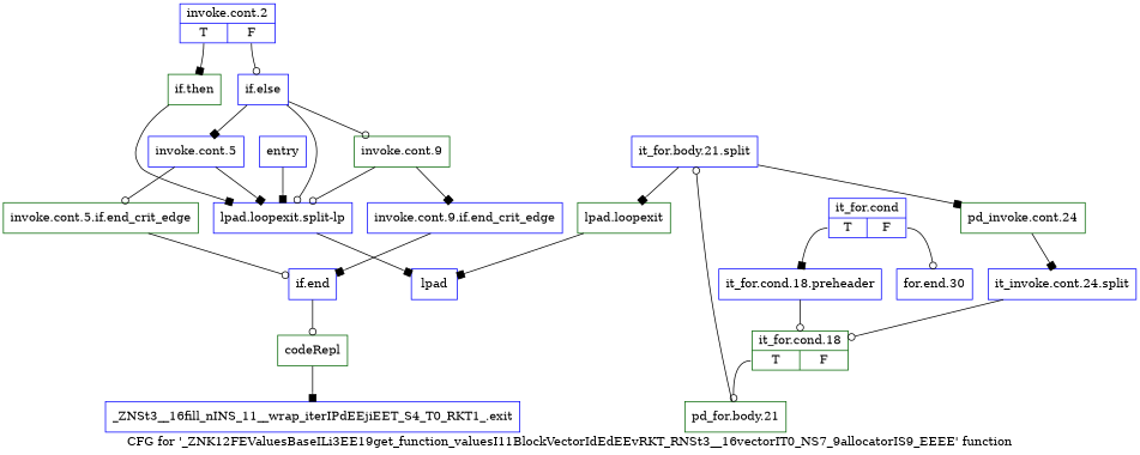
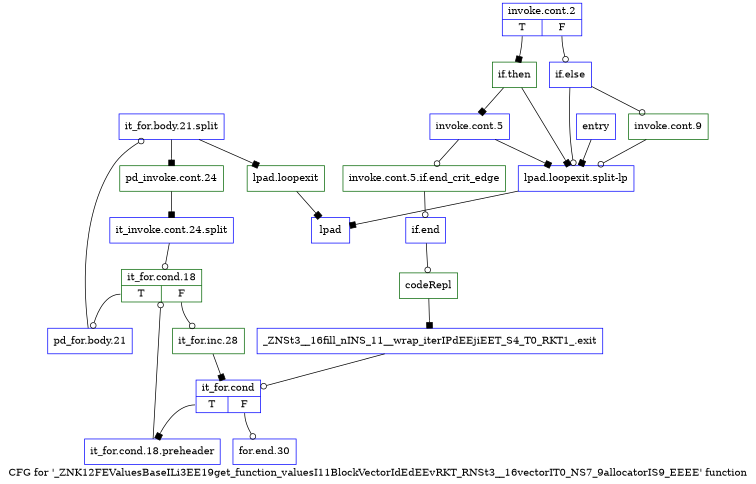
  digraph {
    label="CFG for '_ZNK12FEValuesBaseILi3EE19get_function_valuesI11BlockVectorIdEdEEvRKT_RNSt3__16vectorIT0_NS7_9allocatorIS9_EEEE' function"
    node [color=blue shape=record]
    edge [arrowhead=box]
    n1 [label="{entry}"]
    n2 [label="{lpad.loopexit.split-lp}"]
    n3 [label="{lpad}"]
    n4 [label="{invoke.cont.2|{<s0>T|<s1>F}}"]
    n5 [color=darkgreen label="{if.then}"]
    n6 [label="{if.else}"]
    n7 [label="{invoke.cont.5}"]
    n8 [color=darkgreen label="{invoke.cont.9}"]
    n9 [color=darkgreen label="{invoke.cont.5.if.end_crit_edge}"]
-   n10 [label="{invoke.cont.9.if.end_crit_edge}"]
    n11 [label="{if.end}"]
    n12 [color=darkgreen label="{codeRepl}"]
    n13 [label="{_ZNSt3__16fill_nINS_11__wrap_iterIPdEEjiEET_S4_T0_RKT1_.exit}"]
    n14 [color=darkgreen label="{lpad.loopexit}"]
    n15 [label="{it_for.cond|{<s0>T|<s1>F}}"]
    n16 [label="{it_for.cond.18.preheader}"]
    n17 [label="{for.end.30}"]
    n18 [color=darkgreen label="{it_for.cond.18|{<s0>T|<s1>F}}"]
-   n19 [color=darkgreen label="{pd_for.body.21}"]
+   n19 [label="{pd_for.body.21}"]
+   n20 [color=darkgreen label="{it_for.inc.28}"]
    n21 [label="{it_for.body.21.split}"]
    n22 [color=darkgreen label="{pd_invoke.cont.24}"]
    n23 [label="{it_invoke.cont.24.split}"]
    n1 -> n2
    n2 -> n3
    n4 -> n5 [tailport=s0]
    n4 -> n6 [arrowhead=odot tailport=s1]
    n5 -> n2
-   n6 -> n7
+   n5 -> n7
    n6 -> n2 [arrowhead=odot]
    n6 -> n8 [arrowhead=odot]
    n7 -> n2
    n7 -> n9 [arrowhead=odot]
    n8 -> n2 [arrowhead=odot]
-   n8 -> n10
    n9 -> n11 [arrowhead=odot]
-   n10 -> n11
    n11 -> n12 [arrowhead=odot]
    n12 -> n13
+   n13 -> n15 [arrowhead=odot]
    n14 -> n3
    n15 -> n16 [tailport=s0]
    n15 -> n17 [arrowhead=odot tailport=s1]
    n16 -> n18 [arrowhead=odot]
    n18 -> n19 [arrowhead=odot tailport=s0]
+   n18 -> n20 [arrowhead=odot tailport=s1]
    n19 -> n21 [arrowhead=odot]
+   n20 -> n15
    n21 -> n14
    n21 -> n22
    n22 -> n23
    n23 -> n18 [arrowhead=odot]
  }
